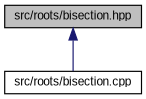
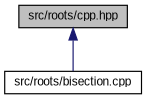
  digraph {
    fontname="Liberation Sans"
    node [color=black fontname="Liberation Sans" fontsize=10 shape=record style=filled]
-   n1 [fillcolor=grey75 fontcolor=black height=0.2 label="src/roots/bisection.hpp" width=0.4]
+   n1 [fillcolor=grey75 fontcolor=black height=0.2 label="src/roots/cpp.hpp" width=0.4]
    n2 [fillcolor=white height=0.2 label="src/roots/bisection.cpp" width=0.4]
    n1 -> n2 [color=midnightblue dir=back fontname="Liberation Sans" fontsize=10 labelfontname=Helvetica labelfontsize=10 style=solid]
  }
